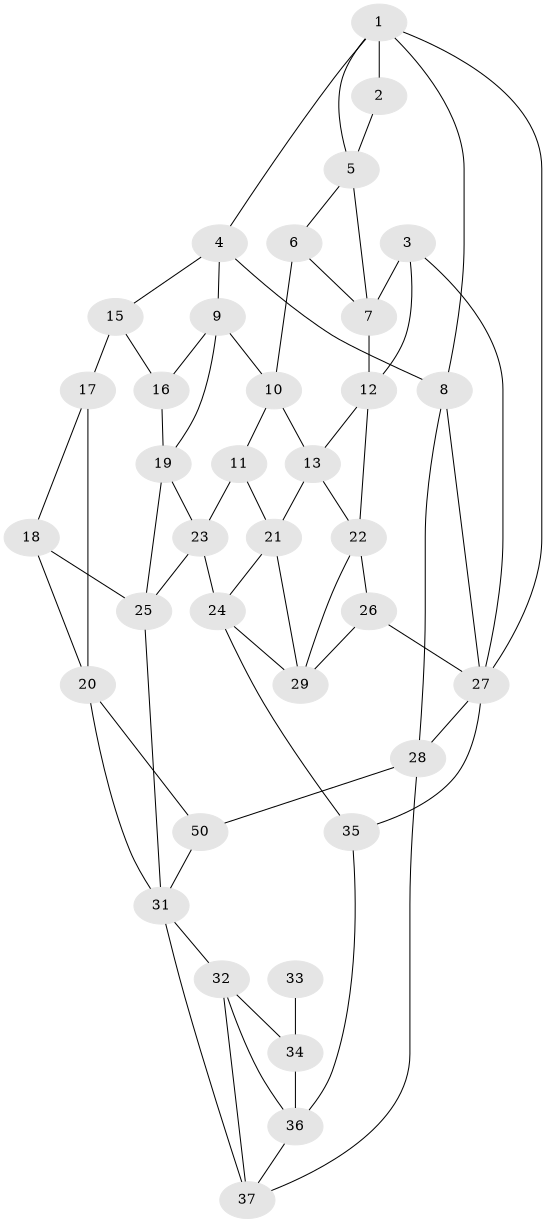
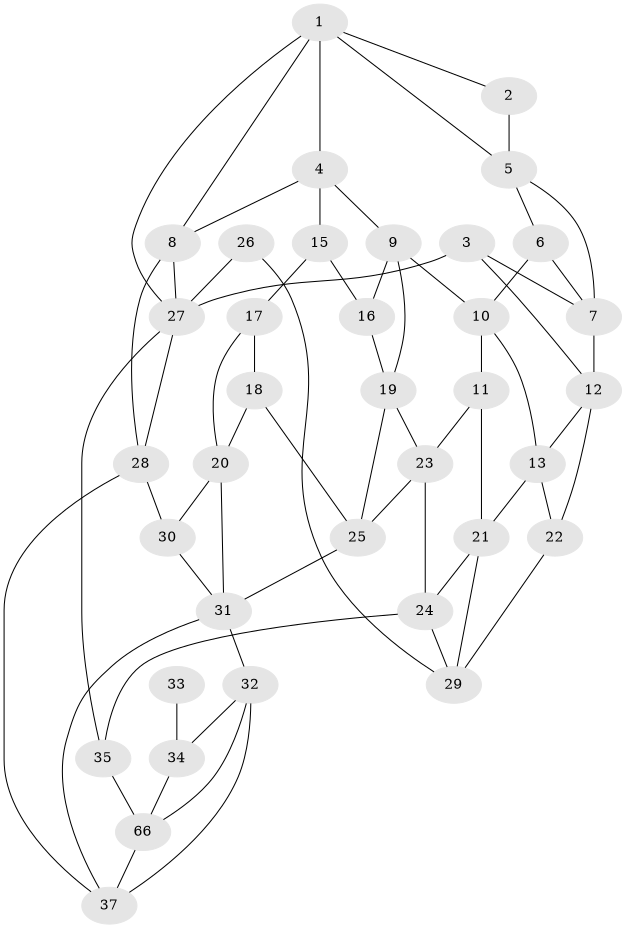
  graph {
    node [color=gray90 style=filled]
    edge [weight=1.0]
    1
    2
    4
    5
    8
    27
    9
    15
    7
    6
    28
    35
    3
    12
    13
    22
    10
    16
    19
    17
    11
-   30 [label=50]
+   30
    37
    23
    25
    21
    24
    29
    26
    18
    20
    31
    32
-   36
+   36 [label=66]
    34
    33
    1 -- 2
    1 -- 4
    1 -- 5
    1 -- 8
    1 -- 27
    2 -- 5 [weight=2.0]
    4 -- 8
    4 -- 9
    4 -- 15
    5 -- 7
    5 -- 6
    8 -- 27
    8 -- 28
    27 -- 28
    27 -- 35
    9 -- 10
    9 -- 16
    9 -- 19
    15 -- 16
    15 -- 17 [weight=2.0]
    7 -- 12
    6 -- 7
    6 -- 10 [weight=2.0]
    28 -- 30
    28 -- 37
    35 -- 36 [weight=2.0]
    3 -- 27
    3 -- 7
    3 -- 12
    12 -- 13
    12 -- 22
    13 -- 22
    13 -- 21
    22 -- 29
-   22 -- 26
    10 -- 13
    10 -- 11
    16 -- 19
    19 -- 23
    19 -- 25
    17 -- 18
    17 -- 20
    11 -- 23
    11 -- 21
    30 -- 31
    23 -- 25
    23 -- 24
    25 -- 31
    21 -- 24
    21 -- 29
    24 -- 35
    24 -- 29
    26 -- 27
    26 -- 29
    18 -- 25
    18 -- 20
    20 -- 30
    20 -- 31
    31 -- 37
    31 -- 32
    32 -- 37
    32 -- 36
    32 -- 34 [weight=2.0]
    36 -- 37
    34 -- 36 [weight=2.0]
    33 -- 34 [weight=2.0]
  }
